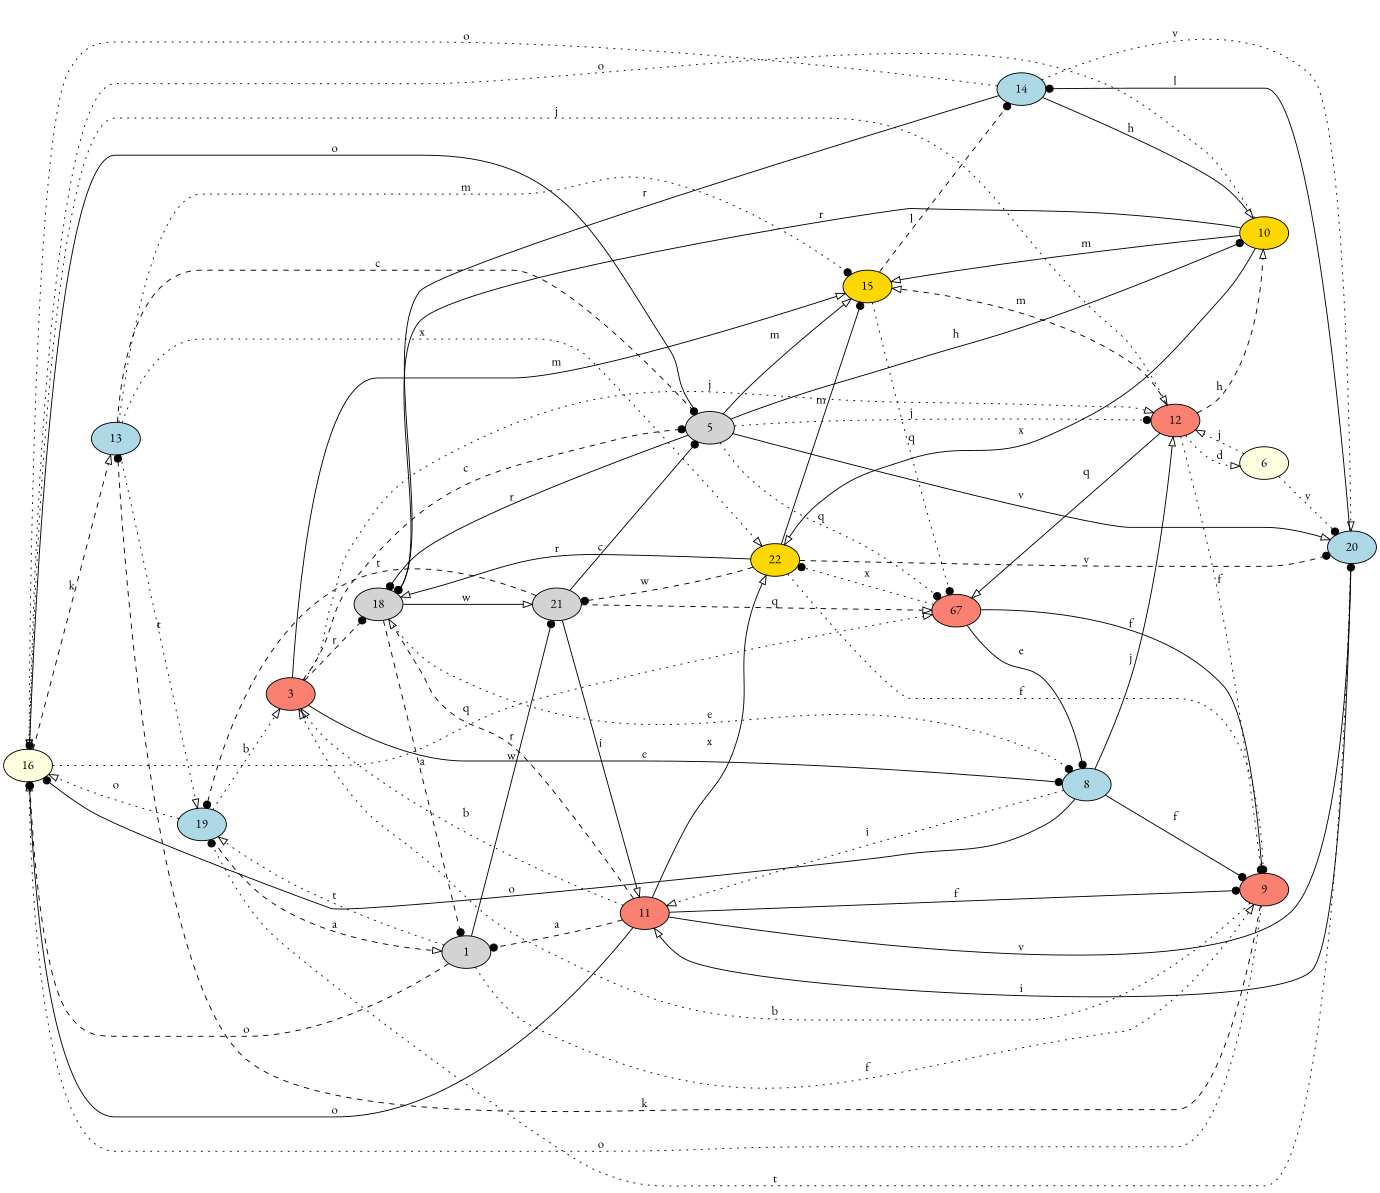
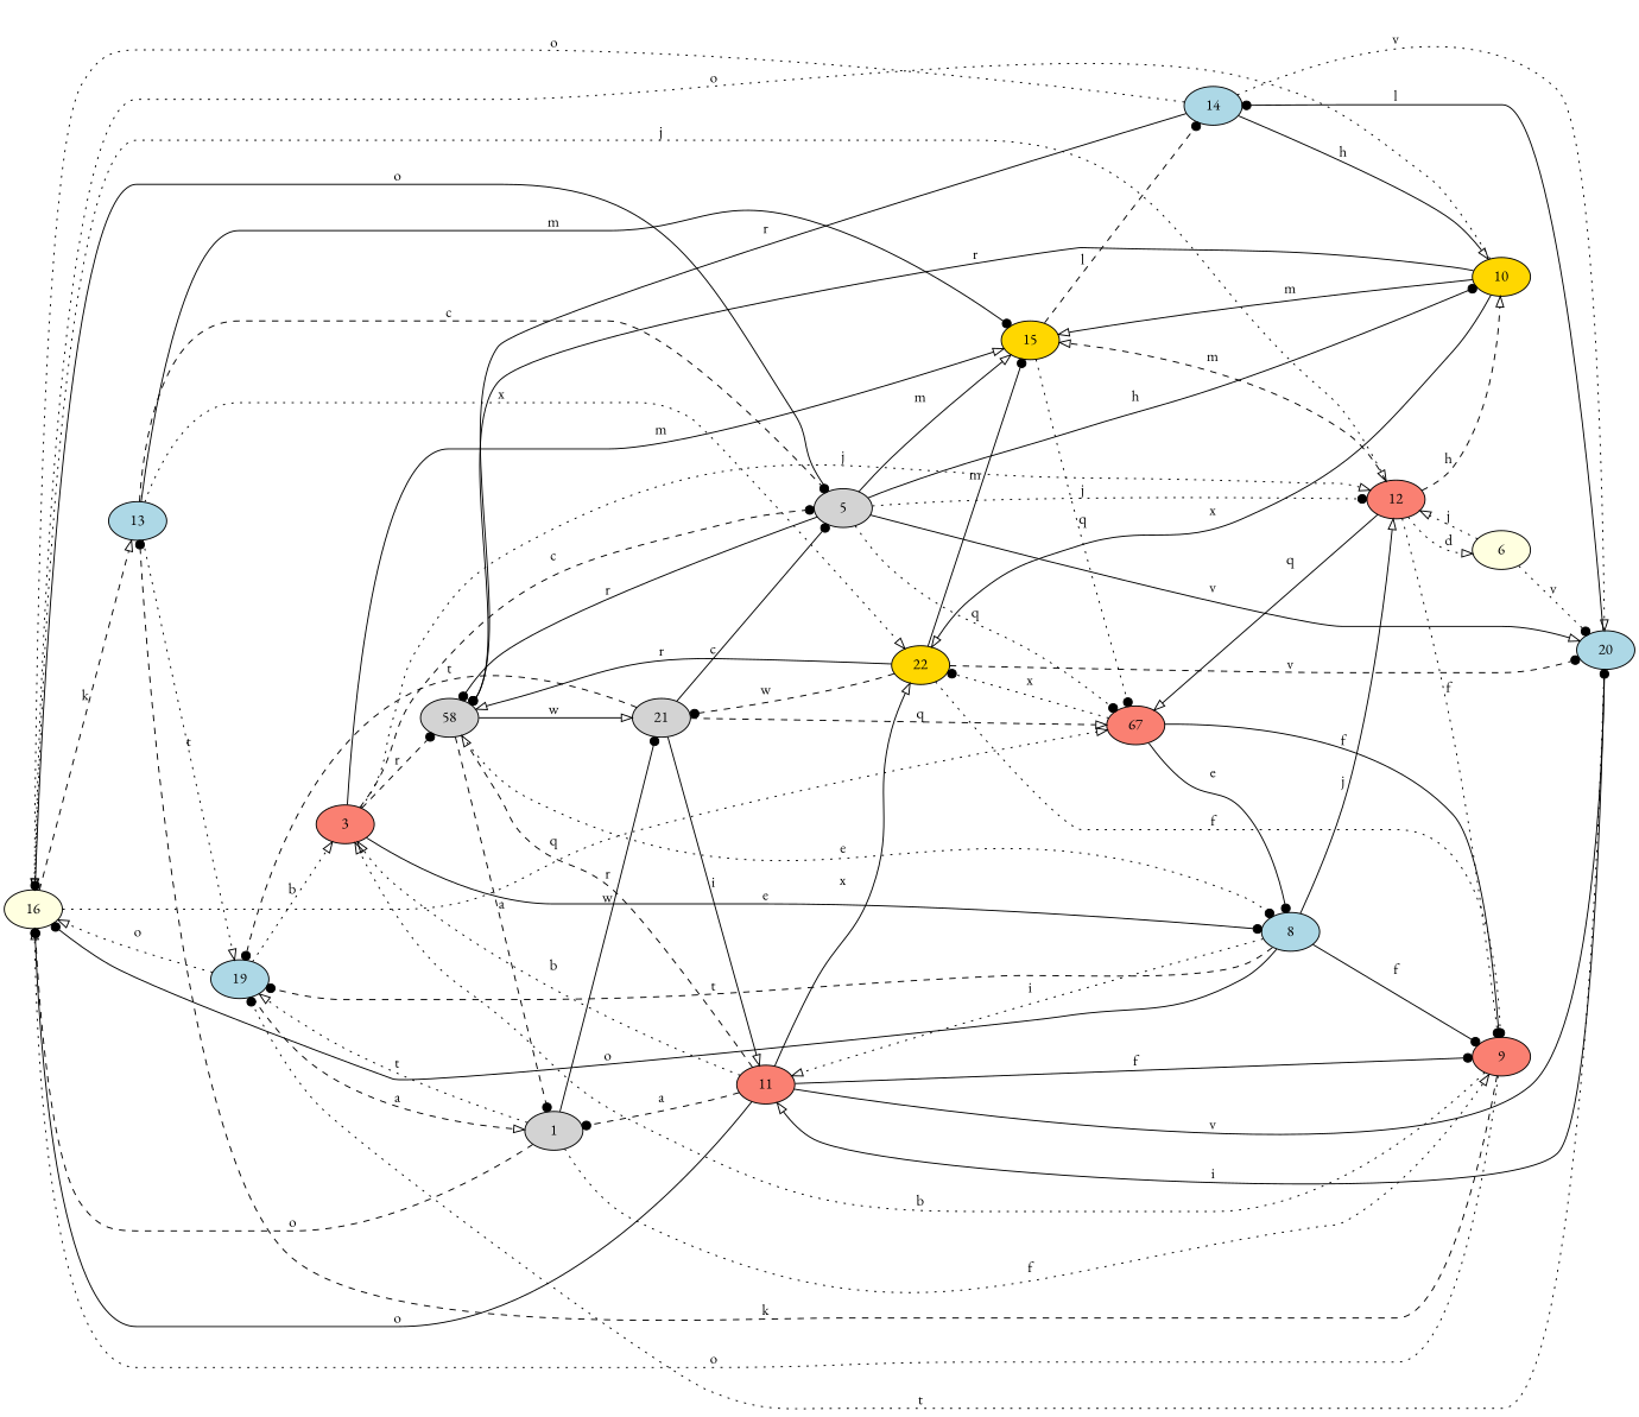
  strict digraph {
    fontname="EB Garamond"
    rankdir=LR
    node [fillcolor=lightblue fontname="EB Garamond" style=filled]
    edge [arrowhead=dot fontname="EB Garamond" style=solid]
    16 [fillcolor=lightyellow]
    14
-   18 [fillcolor=lightgrey]
+   18 [fillcolor=lightgrey label=58]
    10 [fillcolor=gold]
    20
    1 [fillcolor=lightgrey]
    9 [fillcolor=salmon]
    19
    21 [fillcolor=lightgrey]
    3 [fillcolor=salmon]
    13
    12 [fillcolor=salmon]
    n13 [fillcolor=salmon label=67]
    5 [fillcolor=lightgrey]
    11 [fillcolor=salmon]
    8
    15 [fillcolor=gold]
    6 [fillcolor=lightyellow]
    22 [fillcolor=gold]
    16 -> 13 [arrowhead=onormal label=k style=dashed]
    16 -> 12 [arrowhead=onormal label=j style=dotted]
    16 -> n13 [arrowhead=onormal label=q style=dotted]
    14 -> 16 [arrowhead=onormal label=o style=dotted]
    14 -> 18 [label=r]
    14 -> 10 [arrowhead=onormal label=h]
    14 -> 20 [arrowhead=onormal label=v style=dotted]
    18 -> 1 [label=a style=dashed]
    18 -> 21 [arrowhead=onormal label=w]
    18 -> 8 [label=e style=dotted]
    10 -> 16 [arrowhead=onormal label=o style=dotted]
    10 -> 18 [label=r]
    10 -> 15 [arrowhead=onormal label=m]
    10 -> 22 [arrowhead=onormal label=x]
    20 -> 14 [label=l]
    20 -> 19 [label=t style=dotted]
    20 -> 11 [arrowhead=onormal label=i]
    1 -> 16 [label=o style=dashed]
    1 -> 9 [arrowhead=onormal label=f style=dotted]
    1 -> 19 [arrowhead=onormal label=t style=dotted]
    1 -> 21 [label=w]
    9 -> 16 [arrowhead=onormal label=o style=dotted]
    9 -> 3 [arrowhead=onormal label=b style=dotted]
    9 -> 13 [label=k style=dashed]
    19 -> 16 [arrowhead=onormal label=o style=dotted]
    19 -> 1 [arrowhead=onormal label=a style=dashed]
    19 -> 3 [arrowhead=onormal label=b style=dotted]
    21 -> 19 [label=t style=dashed]
    21 -> n13 [arrowhead=onormal label=q style=dashed]
    21 -> 5 [label=c]
    21 -> 11 [arrowhead=onormal label=i]
    3 -> 18 [label=r style=dashed]
    3 -> 12 [arrowhead=onormal label=j style=dotted]
    3 -> 5 [label=c style=dashed]
    3 -> 8 [label=e]
    3 -> 15 [arrowhead=onormal label=m]
    13 -> 19 [arrowhead=onormal label=t style=dotted]
    13 -> 5 [label=c style=dashed]
-   13 -> 15 [label=m style=dotted]
+   13 -> 15 [label=m]
    13 -> 22 [arrowhead=onormal label=x style=dotted]
    12 -> 10 [arrowhead=onormal label=h style=dashed]
    12 -> 9 [label=f style=dotted]
    12 -> n13 [arrowhead=onormal label=q]
    12 -> 15 [arrowhead=onormal label=m style=dashed]
    12 -> 6 [arrowhead=onormal label=d style=dotted]
    n13 -> 9 [label=f]
    n13 -> 8 [label=e]
    n13 -> 22 [label=x style=dotted]
    5 -> 16 [label=o]
    5 -> 18 [label=r]
    5 -> 10 [label=h]
    5 -> 20 [arrowhead=onormal label=v]
    5 -> 12 [label=j style=dotted]
    5 -> n13 [label=q style=dotted]
    5 -> 15 [arrowhead=onormal label=m]
    11 -> 16 [label=o]
    11 -> 18 [arrowhead=onormal label=r style=dashed]
    11 -> 20 [label=v]
    11 -> 1 [label=a style=dashed]
    11 -> 9 [label=f]
    11 -> 3 [arrowhead=onormal label=b style=dotted]
    11 -> 22 [arrowhead=onormal label=x]
    8 -> 16 [label=o]
    8 -> 9 [label=f]
+   8 -> 19 [label=t style=dashed]
    8 -> 12 [arrowhead=onormal label=j]
    8 -> 11 [arrowhead=onormal label=i style=dotted]
    15 -> 14 [label=l style=dashed]
    15 -> n13 [label=q style=dotted]
    6 -> 20 [label=v style=dotted]
    6 -> 12 [arrowhead=onormal label=j style=dotted]
    22 -> 18 [arrowhead=onormal label=r]
    22 -> 20 [label=v style=dashed]
    22 -> 9 [label=f style=dotted]
    22 -> 21 [label=w style=dashed]
    22 -> 15 [label=m]
  }
